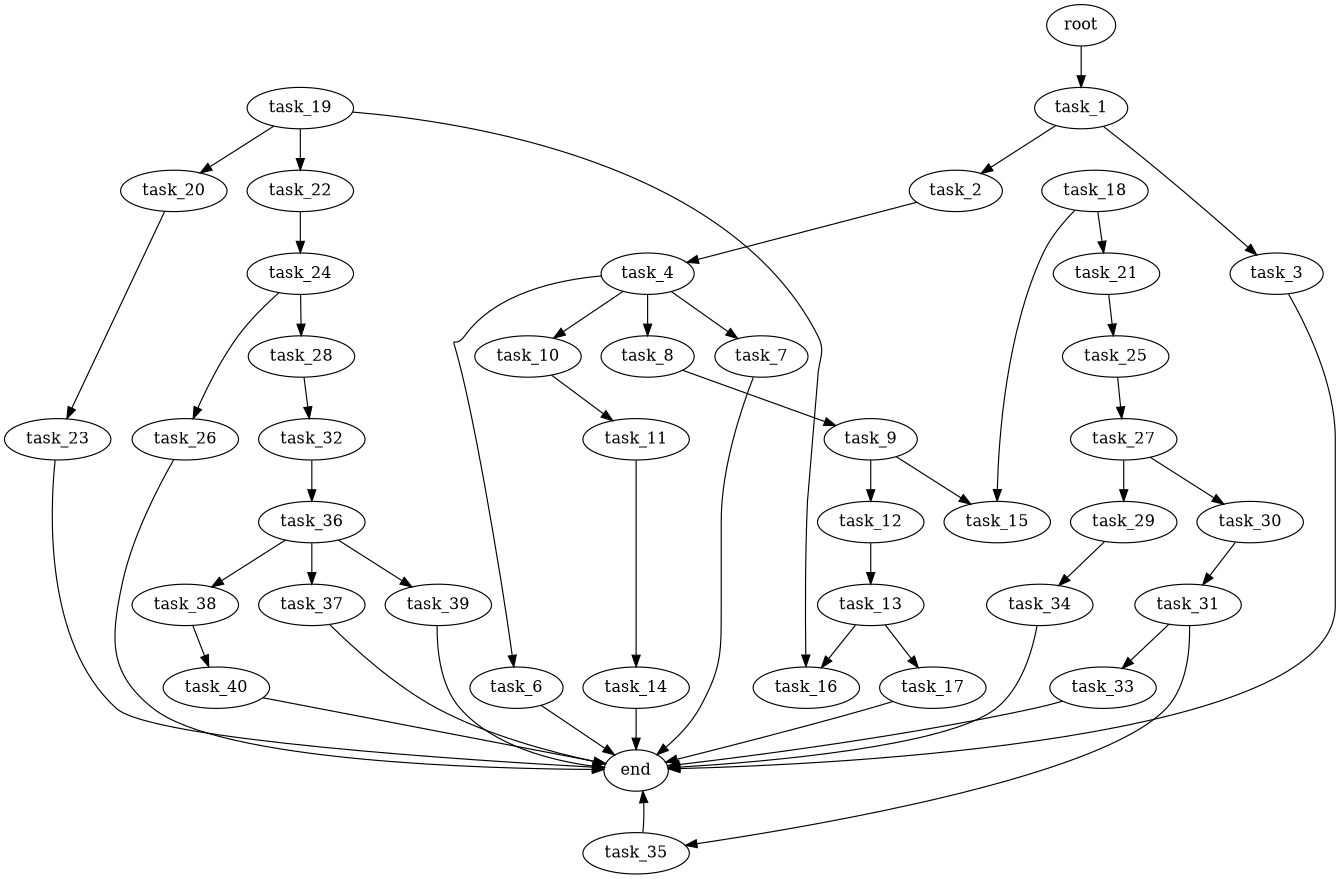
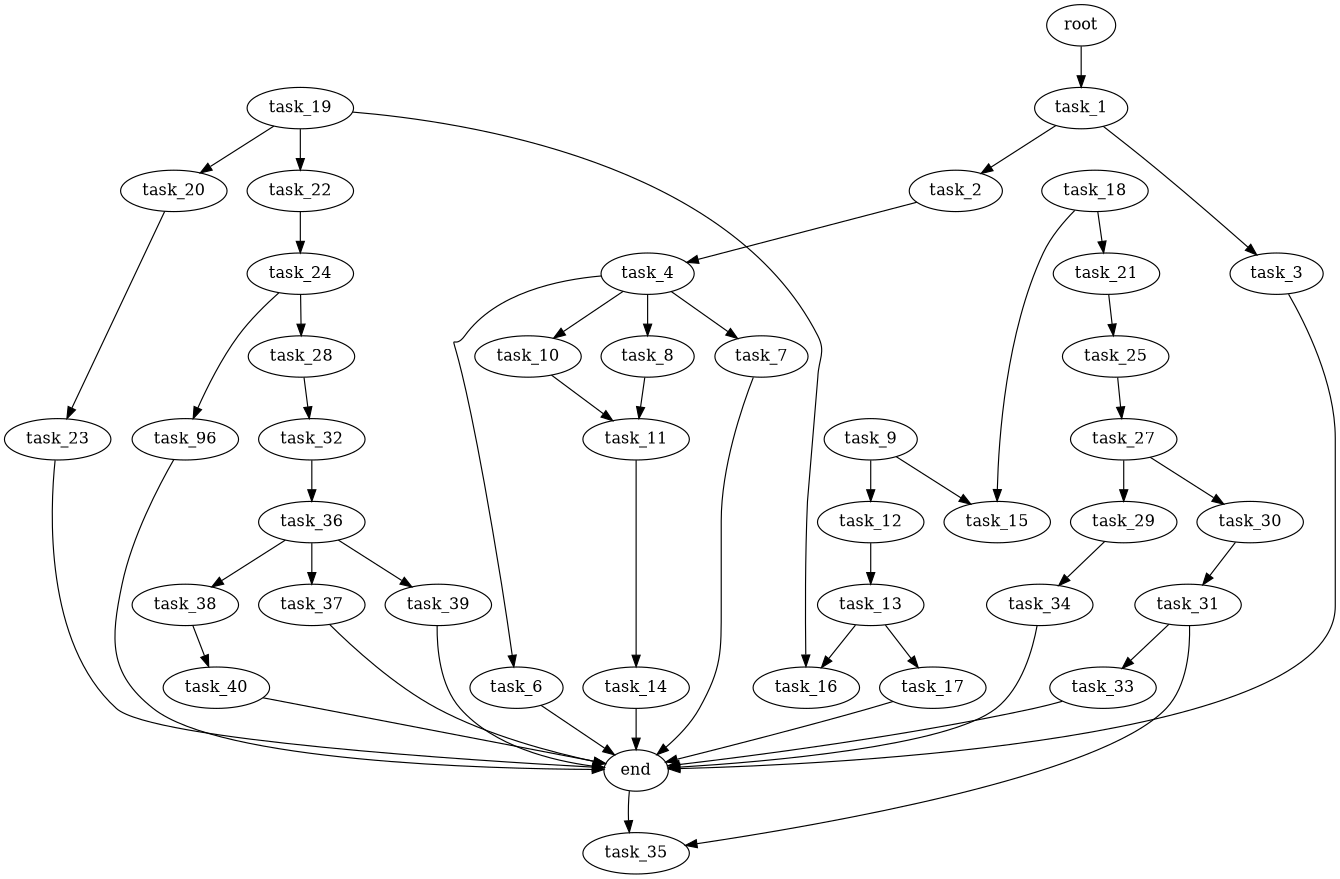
  digraph {
    root
    task_1
    task_2
    task_3
    task_4
    end
    task_6
    task_7
    task_8
    task_10
    task_9
    task_11
    task_12
    task_15
    task_13
    task_14
    task_16
    task_17
    task_18
    task_21
    task_19
    task_20
    task_22
    task_25
    task_23
    task_24
    task_27
-   task_26
+   task_26 [label=task_96]
    task_28
    task_32
    task_29
    task_30
    task_34
    task_31
    task_36
    task_33
    task_35
    task_37
    task_38
    task_39
    task_40
    root -> task_1
    task_1 -> task_2
    task_1 -> task_3
    task_2 -> task_4
    task_3 -> end
    task_4 -> task_6
    task_4 -> task_7
    task_4 -> task_8
    task_4 -> task_10
    task_6 -> end
    task_7 -> end
-   task_8 -> task_9
+   task_8 -> task_11
    task_10 -> task_11
    task_9 -> task_12
    task_9 -> task_15
    task_11 -> task_14
    task_12 -> task_13
    task_13 -> task_16
    task_13 -> task_17
    task_14 -> end
    task_17 -> end
    task_18 -> task_15
    task_18 -> task_21
    task_21 -> task_25
    task_19 -> task_16
    task_19 -> task_20
    task_19 -> task_22
    task_20 -> task_23
    task_22 -> task_24
    task_25 -> task_27
    task_23 -> end
    task_24 -> task_26
    task_24 -> task_28
    task_27 -> task_29
    task_27 -> task_30
    task_26 -> end
    task_28 -> task_32
    task_32 -> task_36
    task_29 -> task_34
    task_30 -> task_31
    task_34 -> end
    task_31 -> task_33
    task_31 -> task_35
    task_36 -> task_37
    task_36 -> task_38
    task_36 -> task_39
    task_33 -> end
-   task_35 -> end
+   end -> task_35
    task_37 -> end
    task_38 -> task_40
    task_39 -> end
    task_40 -> end
  }
